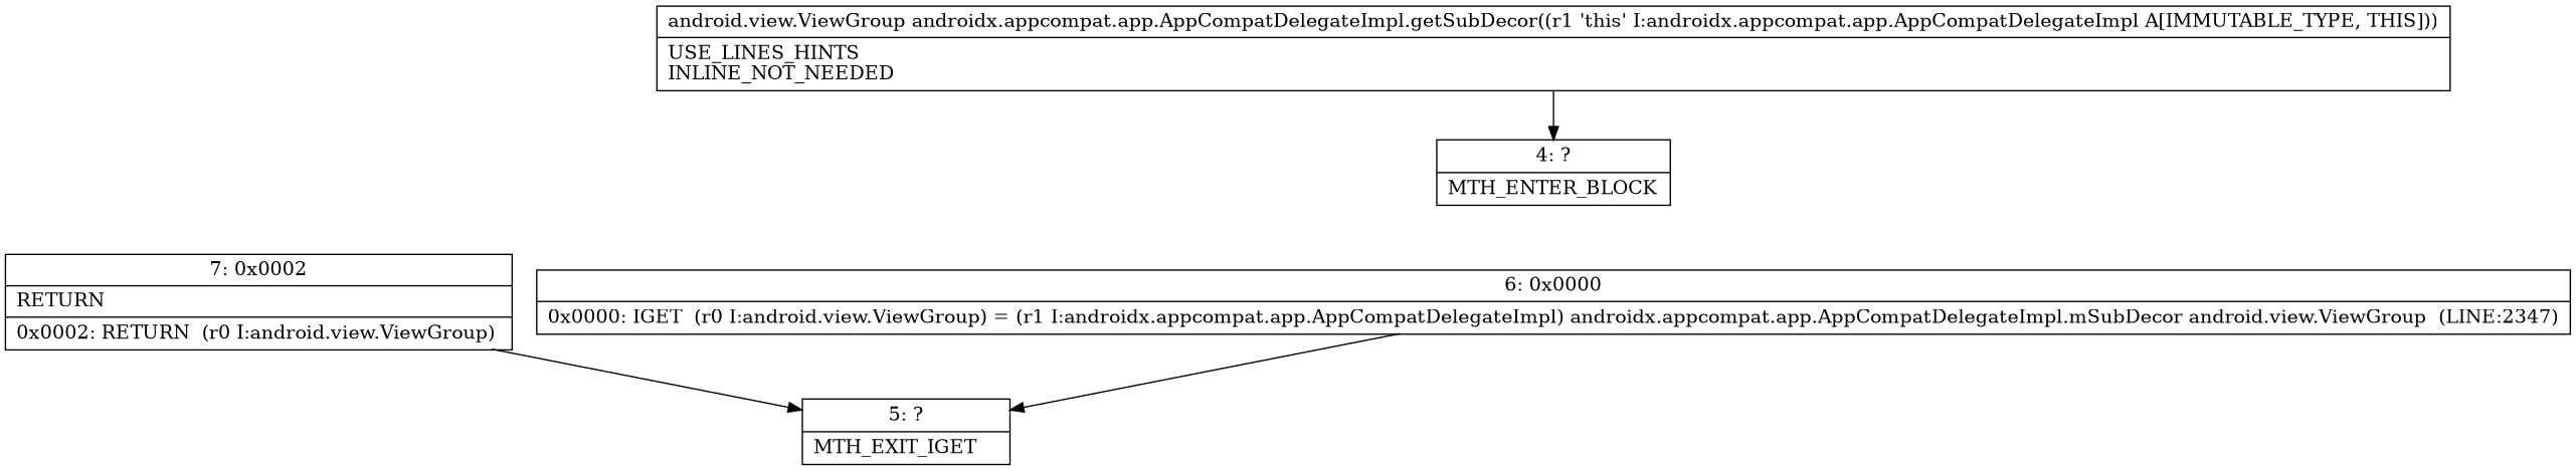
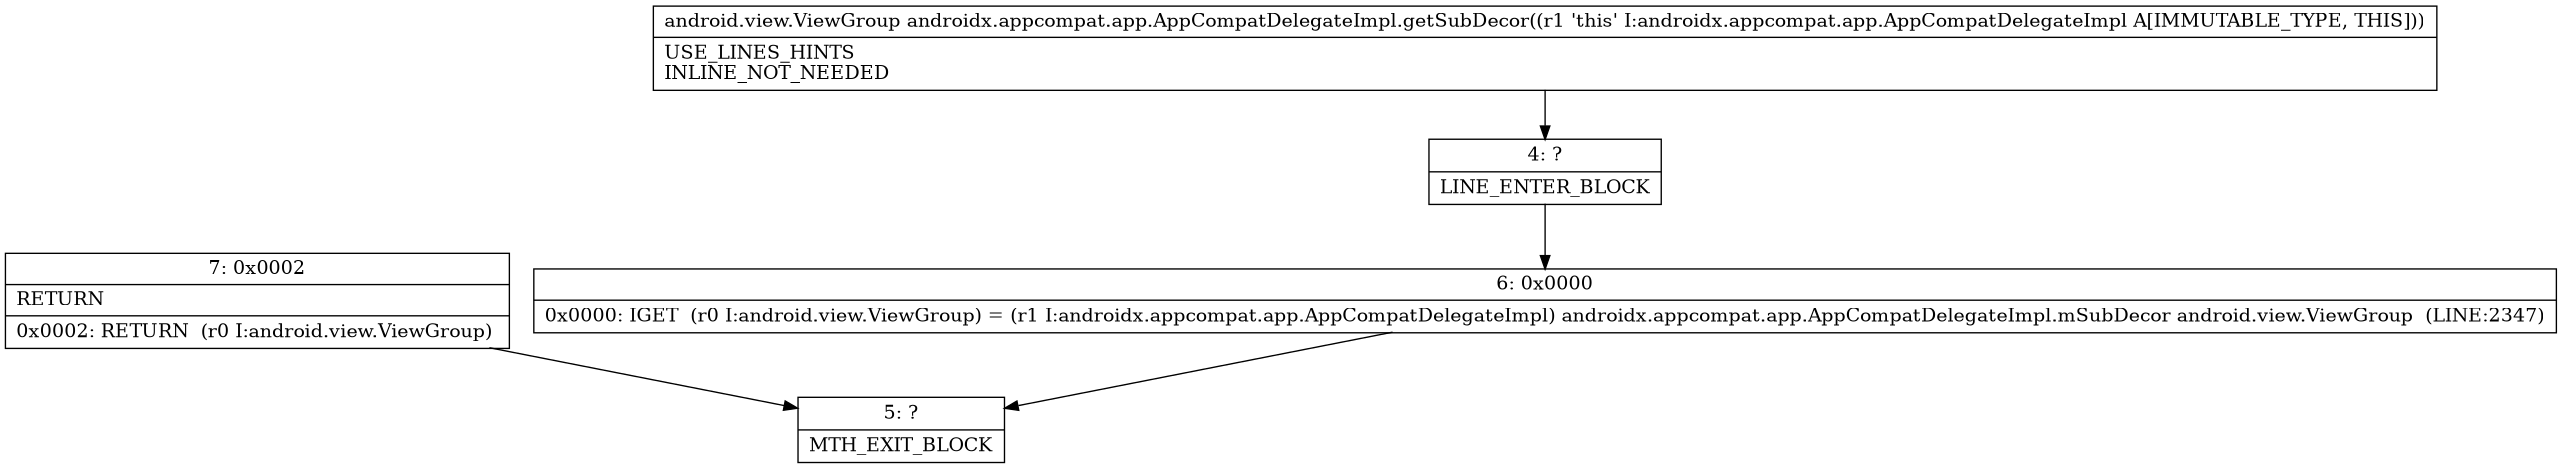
  digraph {
    node [shape=record]
-   n1 [label="{4\:\ ?|MTH_ENTER_BLOCK\l}"]
+   n1 [label="{4\:\ ?|LINE_ENTER_BLOCK\l}"]
    n2 [label="{6\:\ 0x0000|0x0000: IGET  (r0 I:android.view.ViewGroup) = (r1 I:androidx.appcompat.app.AppCompatDelegateImpl) androidx.appcompat.app.AppCompatDelegateImpl.mSubDecor android.view.ViewGroup  (LINE:2347)\l}"]
-   n3 [label="{5\:\ ?|MTH_EXIT_IGET\l}"]
+   n3 [label="{5\:\ ?|MTH_EXIT_BLOCK\l}"]
    n4 [label="{7\:\ 0x0002|RETURN\l|0x0002: RETURN  (r0 I:android.view.ViewGroup) \l}"]
    n5 [label="{android.view.ViewGroup androidx.appcompat.app.AppCompatDelegateImpl.getSubDecor((r1 'this' I:androidx.appcompat.app.AppCompatDelegateImpl A[IMMUTABLE_TYPE, THIS]))  | USE_LINES_HINTS\lINLINE_NOT_NEEDED\l}"]
+   n1 -> n2
    n2 -> n3
    n4 -> n3
    n5 -> n1
  }
